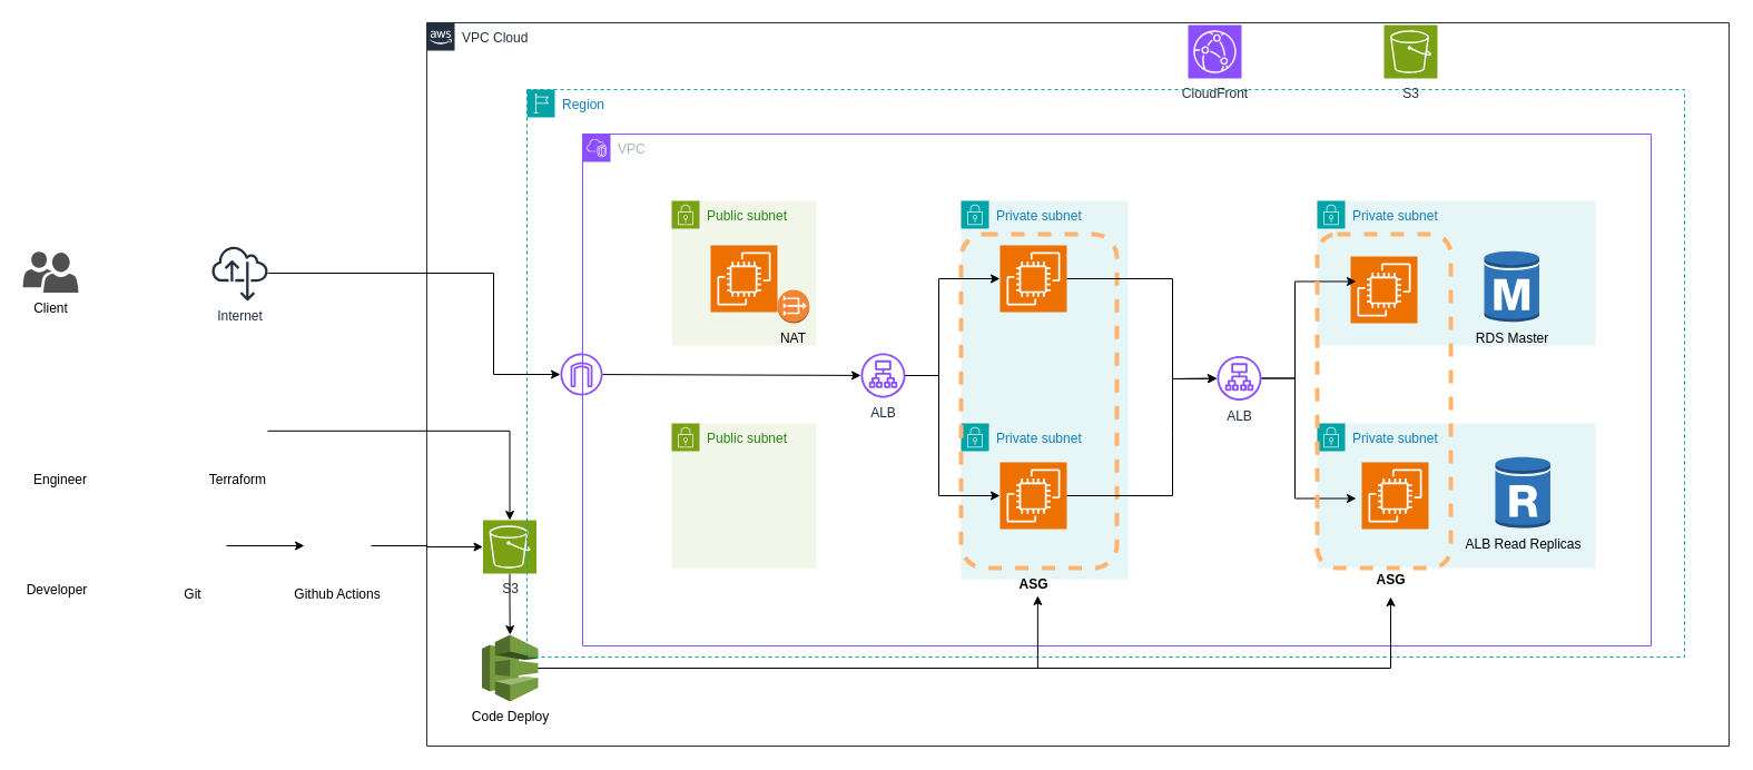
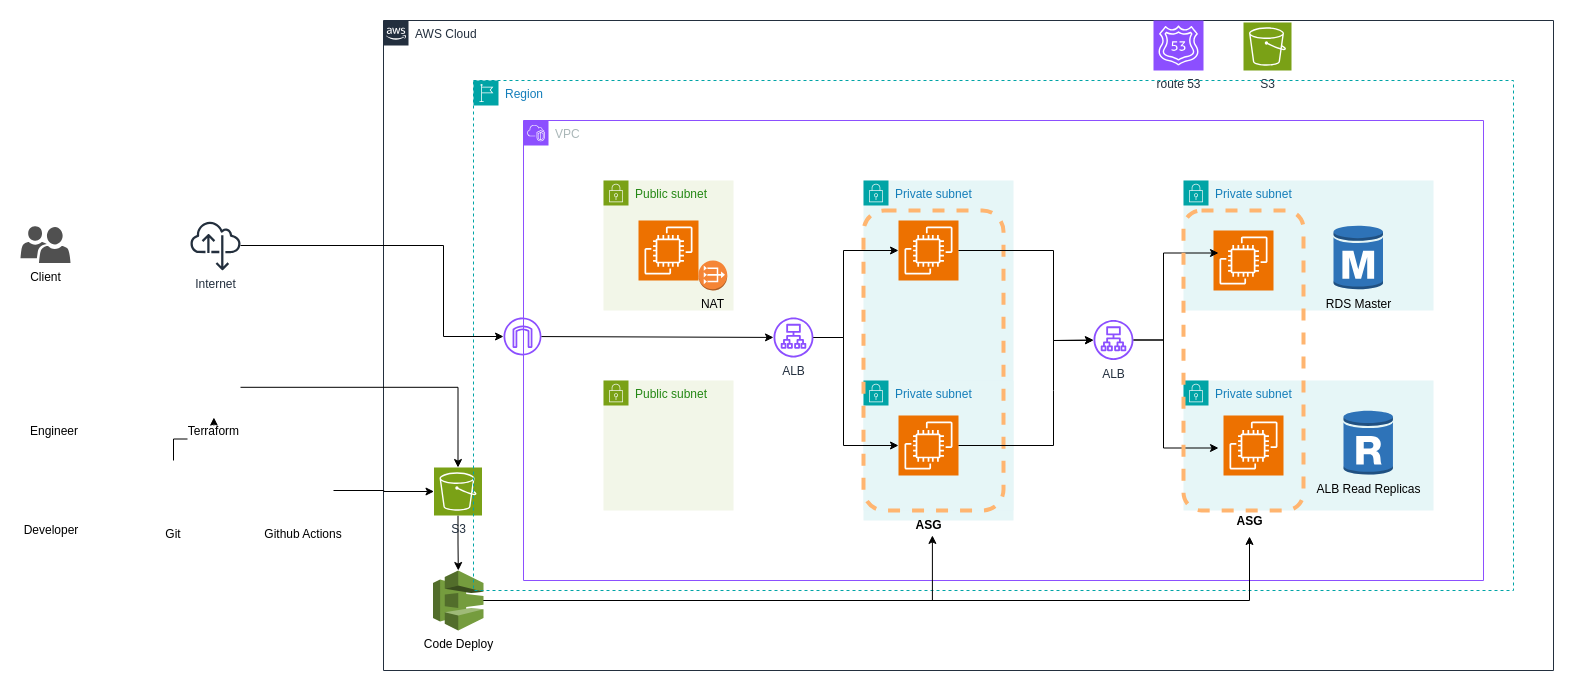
  <mxCell id="0" />
  <mxCell id="1" parent="0" />
- <mxCell id="2" value="VPC Cloud" style="points=[[0,0],[0.25,0],[0.5,0],[0.75,0],[1,0],[1,0.25],[1,0.5],[1,0.75],[1,1],[0.75,1],[0.5,1],[0.25,1],[0,1],[0,0.75],[0,0.5],[0,0.25]];outlineConnect=0;gradientColor=none;html=1;whiteSpace=wrap;fontSize=12;fontStyle=0;container=1;pointerEvents=0;collapsible=0;recursiveResize=0;shape=mxgraph.aws4.group;grIcon=mxgraph.aws4.group_aws_cloud_alt;strokeColor=#232F3E;fillColor=none;verticalAlign=top;align=left;spacingLeft=30;fontColor=#232F3E;dashed=0;" parent="1" vertex="1"><mxGeometry x="383" y="20" width="1170" height="650" as="geometry" /></mxCell>
+ <mxCell id="2" value="AWS Cloud" style="points=[[0,0],[0.25,0],[0.5,0],[0.75,0],[1,0],[1,0.25],[1,0.5],[1,0.75],[1,1],[0.75,1],[0.5,1],[0.25,1],[0,1],[0,0.75],[0,0.5],[0,0.25]];outlineConnect=0;gradientColor=none;html=1;whiteSpace=wrap;fontSize=12;fontStyle=0;container=1;pointerEvents=0;collapsible=0;recursiveResize=0;shape=mxgraph.aws4.group;grIcon=mxgraph.aws4.group_aws_cloud_alt;strokeColor=#232F3E;fillColor=none;verticalAlign=top;align=left;spacingLeft=30;fontColor=#232F3E;dashed=0;" parent="1" vertex="1"><mxGeometry x="383" y="20" width="1170" height="650" as="geometry" /></mxCell>
+ <mxCell id="3" value="route 53" style="sketch=0;points=[[0,0,0],[0.25,0,0],[0.5,0,0],[0.75,0,0],[1,0,0],[0,1,0],[0.25,1,0],[0.5,1,0],[0.75,1,0],[1,1,0],[0,0.25,0],[0,0.5,0],[0,0.75,0],[1,0.25,0],[1,0.5,0],[1,0.75,0]];outlineConnect=0;fontColor=#232F3E;fillColor=#8C4FFF;strokeColor=#ffffff;dashed=0;verticalLabelPosition=bottom;verticalAlign=top;align=center;html=1;fontSize=12;fontStyle=0;aspect=fixed;shape=mxgraph.aws4.resourceIcon;resIcon=mxgraph.aws4.route_53;" parent="2" vertex="1"><mxGeometry x="770" width="50" height="50" as="geometry" /></mxCell>
  <mxCell id="4" value="S3" style="sketch=0;points=[[0,0,0],[0.25,0,0],[0.5,0,0],[0.75,0,0],[1,0,0],[0,1,0],[0.25,1,0],[0.5,1,0],[0.75,1,0],[1,1,0],[0,0.25,0],[0,0.5,0],[0,0.75,0],[1,0.25,0],[1,0.5,0],[1,0.75,0]];outlineConnect=0;fontColor=#232F3E;fillColor=#7AA116;strokeColor=#ffffff;dashed=0;verticalLabelPosition=bottom;verticalAlign=top;align=center;html=1;fontSize=12;fontStyle=0;aspect=fixed;shape=mxgraph.aws4.resourceIcon;resIcon=mxgraph.aws4.s3;" parent="2" vertex="1"><mxGeometry x="860" y="2" width="48" height="48" as="geometry" /></mxCell>
- <mxCell id="5" value="CloudFront" style="sketch=0;points=[[0,0,0],[0.25,0,0],[0.5,0,0],[0.75,0,0],[1,0,0],[0,1,0],[0.25,1,0],[0.5,1,0],[0.75,1,0],[1,1,0],[0,0.25,0],[0,0.5,0],[0,0.75,0],[1,0.25,0],[1,0.5,0],[1,0.75,0]];outlineConnect=0;fontColor=#232F3E;fillColor=#8C4FFF;strokeColor=#ffffff;dashed=0;verticalLabelPosition=bottom;verticalAlign=top;align=center;html=1;fontSize=12;fontStyle=0;aspect=fixed;shape=mxgraph.aws4.resourceIcon;resIcon=mxgraph.aws4.cloudfront;" parent="2" vertex="1"><mxGeometry x="684" y="2" width="48" height="48" as="geometry" /></mxCell>
  <mxCell id="6" value="" style="edgeStyle=orthogonalEdgeStyle;rounded=0;orthogonalLoop=1;jettySize=auto;html=1;" edge="1" parent="2" source="7" target="8"><mxGeometry relative="1" as="geometry" /></mxCell>
  <mxCell id="7" value="S3" style="sketch=0;points=[[0,0,0],[0.25,0,0],[0.5,0,0],[0.75,0,0],[1,0,0],[0,1,0],[0.25,1,0],[0.5,1,0],[0.75,1,0],[1,1,0],[0,0.25,0],[0,0.5,0],[0,0.75,0],[1,0.25,0],[1,0.5,0],[1,0.75,0]];outlineConnect=0;fontColor=#232F3E;fillColor=#7AA116;strokeColor=#ffffff;dashed=0;verticalLabelPosition=bottom;verticalAlign=top;align=center;html=1;fontSize=12;fontStyle=0;aspect=fixed;shape=mxgraph.aws4.resourceIcon;resIcon=mxgraph.aws4.s3;" vertex="1" parent="2"><mxGeometry x="50.5" y="447" width="48" height="48" as="geometry" /></mxCell>
  <mxCell id="8" value="Code Deploy" style="outlineConnect=0;dashed=0;verticalLabelPosition=bottom;verticalAlign=top;align=center;html=1;shape=mxgraph.aws3.codedeploy;fillColor=#759C3E;gradientColor=none;" vertex="1" parent="2"><mxGeometry x="49.5" y="550" width="50.5" height="60" as="geometry" /></mxCell>
  <mxCell id="9" value="Region" style="points=[[0,0],[0.25,0],[0.5,0],[0.75,0],[1,0],[1,0.25],[1,0.5],[1,0.75],[1,1],[0.75,1],[0.5,1],[0.25,1],[0,1],[0,0.75],[0,0.5],[0,0.25]];outlineConnect=0;gradientColor=none;html=1;whiteSpace=wrap;fontSize=12;fontStyle=0;container=1;pointerEvents=0;collapsible=0;recursiveResize=0;shape=mxgraph.aws4.group;grIcon=mxgraph.aws4.group_region;strokeColor=#00A4A6;fillColor=none;verticalAlign=top;align=left;spacingLeft=30;fontColor=#147EBA;dashed=1;" parent="1" vertex="1"><mxGeometry x="473" y="80" width="1040" height="510" as="geometry" /></mxCell>
  <mxCell id="10" value="VPC" style="points=[[0,0],[0.25,0],[0.5,0],[0.75,0],[1,0],[1,0.25],[1,0.5],[1,0.75],[1,1],[0.75,1],[0.5,1],[0.25,1],[0,1],[0,0.75],[0,0.5],[0,0.25]];outlineConnect=0;gradientColor=none;html=1;whiteSpace=wrap;fontSize=12;fontStyle=0;container=1;pointerEvents=0;collapsible=0;recursiveResize=0;shape=mxgraph.aws4.group;grIcon=mxgraph.aws4.group_vpc2;strokeColor=#8C4FFF;fillColor=none;verticalAlign=top;align=left;spacingLeft=30;fontColor=#AAB7B8;dashed=0;" parent="9" vertex="1"><mxGeometry x="50" y="40" width="960" height="460" as="geometry" /></mxCell>
  <mxCell id="11" value="Public subnet" style="points=[[0,0],[0.25,0],[0.5,0],[0.75,0],[1,0],[1,0.25],[1,0.5],[1,0.75],[1,1],[0.75,1],[0.5,1],[0.25,1],[0,1],[0,0.75],[0,0.5],[0,0.25]];outlineConnect=0;gradientColor=none;html=1;whiteSpace=wrap;fontSize=12;fontStyle=0;container=1;pointerEvents=0;collapsible=0;recursiveResize=0;shape=mxgraph.aws4.group;grIcon=mxgraph.aws4.group_security_group;grStroke=0;strokeColor=#7AA116;fillColor=#F2F6E8;verticalAlign=top;align=left;spacingLeft=30;fontColor=#248814;dashed=0;" parent="10" vertex="1"><mxGeometry x="80" y="60" width="130" height="130" as="geometry" /></mxCell>
  <mxCell id="12" value="" style="sketch=0;points=[[0,0,0],[0.25,0,0],[0.5,0,0],[0.75,0,0],[1,0,0],[0,1,0],[0.25,1,0],[0.5,1,0],[0.75,1,0],[1,1,0],[0,0.25,0],[0,0.5,0],[0,0.75,0],[1,0.25,0],[1,0.5,0],[1,0.75,0]];outlineConnect=0;fontColor=#232F3E;fillColor=#ED7100;strokeColor=#ffffff;dashed=0;verticalLabelPosition=bottom;verticalAlign=top;align=center;html=1;fontSize=12;fontStyle=0;aspect=fixed;shape=mxgraph.aws4.resourceIcon;resIcon=mxgraph.aws4.ec2;" parent="11" vertex="1"><mxGeometry x="35" y="40" width="60" height="60" as="geometry" /></mxCell>
  <mxCell id="13" value="NAT" style="outlineConnect=0;dashed=0;verticalLabelPosition=bottom;verticalAlign=top;align=center;html=1;shape=mxgraph.aws3.vpc_nat_gateway;fillColor=#F58536;gradientColor=none;" vertex="1" parent="11"><mxGeometry x="95" y="80" width="28.75" height="30" as="geometry" /></mxCell>
  <mxCell id="14" value="Public subnet" style="points=[[0,0],[0.25,0],[0.5,0],[0.75,0],[1,0],[1,0.25],[1,0.5],[1,0.75],[1,1],[0.75,1],[0.5,1],[0.25,1],[0,1],[0,0.75],[0,0.5],[0,0.25]];outlineConnect=0;gradientColor=none;html=1;whiteSpace=wrap;fontSize=12;fontStyle=0;container=1;pointerEvents=0;collapsible=0;recursiveResize=0;shape=mxgraph.aws4.group;grIcon=mxgraph.aws4.group_security_group;grStroke=0;strokeColor=#7AA116;fillColor=#F2F6E8;verticalAlign=top;align=left;spacingLeft=30;fontColor=#248814;dashed=0;" parent="10" vertex="1"><mxGeometry x="80" y="260" width="130" height="130" as="geometry" /></mxCell>
  <mxCell id="15" value="Private subnet" style="points=[[0,0],[0.25,0],[0.5,0],[0.75,0],[1,0],[1,0.25],[1,0.5],[1,0.75],[1,1],[0.75,1],[0.5,1],[0.25,1],[0,1],[0,0.75],[0,0.5],[0,0.25]];outlineConnect=0;gradientColor=none;html=1;whiteSpace=wrap;fontSize=12;fontStyle=0;container=1;pointerEvents=0;collapsible=0;recursiveResize=0;shape=mxgraph.aws4.group;grIcon=mxgraph.aws4.group_security_group;grStroke=0;strokeColor=#00A4A6;fillColor=#E6F6F7;verticalAlign=top;align=left;spacingLeft=30;fontColor=#147EBA;dashed=0;" parent="10" vertex="1"><mxGeometry x="340" y="60" width="150" height="340" as="geometry" /></mxCell>
  <mxCell id="16" value="" style="sketch=0;points=[[0,0,0],[0.25,0,0],[0.5,0,0],[0.75,0,0],[1,0,0],[0,1,0],[0.25,1,0],[0.5,1,0],[0.75,1,0],[1,1,0],[0,0.25,0],[0,0.5,0],[0,0.75,0],[1,0.25,0],[1,0.5,0],[1,0.75,0]];outlineConnect=0;fontColor=#232F3E;fillColor=#ED7100;strokeColor=#ffffff;dashed=0;verticalLabelPosition=bottom;verticalAlign=top;align=center;html=1;fontSize=12;fontStyle=0;aspect=fixed;shape=mxgraph.aws4.resourceIcon;resIcon=mxgraph.aws4.ec2;" parent="15" vertex="1"><mxGeometry x="35" y="40" width="60" height="60" as="geometry" /></mxCell>
  <mxCell id="17" value="Private subnet" style="points=[[0,0],[0.25,0],[0.5,0],[0.75,0],[1,0],[1,0.25],[1,0.5],[1,0.75],[1,1],[0.75,1],[0.5,1],[0.25,1],[0,1],[0,0.75],[0,0.5],[0,0.25]];outlineConnect=0;gradientColor=none;html=1;whiteSpace=wrap;fontSize=12;fontStyle=0;container=1;pointerEvents=0;collapsible=0;recursiveResize=0;shape=mxgraph.aws4.group;grIcon=mxgraph.aws4.group_security_group;grStroke=0;strokeColor=#00A4A6;fillColor=#E6F6F7;verticalAlign=top;align=left;spacingLeft=30;fontColor=#147EBA;dashed=0;" parent="15" vertex="1"><mxGeometry y="200" width="150" height="130" as="geometry" /></mxCell>
  <mxCell id="18" value="" style="sketch=0;points=[[0,0,0],[0.25,0,0],[0.5,0,0],[0.75,0,0],[1,0,0],[0,1,0],[0.25,1,0],[0.5,1,0],[0.75,1,0],[1,1,0],[0,0.25,0],[0,0.5,0],[0,0.75,0],[1,0.25,0],[1,0.5,0],[1,0.75,0]];outlineConnect=0;fontColor=#232F3E;fillColor=#ED7100;strokeColor=#ffffff;dashed=0;verticalLabelPosition=bottom;verticalAlign=top;align=center;html=1;fontSize=12;fontStyle=0;aspect=fixed;shape=mxgraph.aws4.resourceIcon;resIcon=mxgraph.aws4.ec2;" parent="17" vertex="1"><mxGeometry x="35" y="35" width="60" height="60" as="geometry" /></mxCell>
  <mxCell id="19" value="" style="rounded=1;whiteSpace=wrap;html=1;fillColor=none;strokeColor=#FFB570;strokeWidth=4;dashed=1;" vertex="1" parent="15"><mxGeometry y="30" width="140" height="300" as="geometry" /></mxCell>
  <mxCell id="20" value="Private subnet" style="points=[[0,0],[0.25,0],[0.5,0],[0.75,0],[1,0],[1,0.25],[1,0.5],[1,0.75],[1,1],[0.75,1],[0.5,1],[0.25,1],[0,1],[0,0.75],[0,0.5],[0,0.25]];outlineConnect=0;gradientColor=none;html=1;whiteSpace=wrap;fontSize=12;fontStyle=0;container=1;pointerEvents=0;collapsible=0;recursiveResize=0;shape=mxgraph.aws4.group;grIcon=mxgraph.aws4.group_security_group;grStroke=0;strokeColor=#00A4A6;fillColor=#E6F6F7;verticalAlign=top;align=left;spacingLeft=30;fontColor=#147EBA;dashed=0;" parent="10" vertex="1"><mxGeometry x="660" y="260" width="250" height="130" as="geometry" /></mxCell>
  <mxCell id="21" value="" style="sketch=0;points=[[0,0,0],[0.25,0,0],[0.5,0,0],[0.75,0,0],[1,0,0],[0,1,0],[0.25,1,0],[0.5,1,0],[0.75,1,0],[1,1,0],[0,0.25,0],[0,0.5,0],[0,0.75,0],[1,0.25,0],[1,0.5,0],[1,0.75,0]];outlineConnect=0;fontColor=#232F3E;fillColor=#ED7100;strokeColor=#ffffff;dashed=0;verticalLabelPosition=bottom;verticalAlign=top;align=center;html=1;fontSize=12;fontStyle=0;aspect=fixed;shape=mxgraph.aws4.resourceIcon;resIcon=mxgraph.aws4.ec2;" parent="20" vertex="1"><mxGeometry x="40" y="35" width="60" height="60" as="geometry" /></mxCell>
  <mxCell id="22" value="ALB Read Replicas" style="outlineConnect=0;dashed=0;verticalLabelPosition=bottom;verticalAlign=top;align=center;html=1;shape=mxgraph.aws3.rds_db_instance_read_replica;fillColor=#2E73B8;gradientColor=none;" parent="20" vertex="1"><mxGeometry x="160" y="29" width="49.5" height="66" as="geometry" /></mxCell>
  <mxCell id="23" value="Private subnet" style="points=[[0,0],[0.25,0],[0.5,0],[0.75,0],[1,0],[1,0.25],[1,0.5],[1,0.75],[1,1],[0.75,1],[0.5,1],[0.25,1],[0,1],[0,0.75],[0,0.5],[0,0.25]];outlineConnect=0;gradientColor=none;html=1;whiteSpace=wrap;fontSize=12;fontStyle=0;container=1;pointerEvents=0;collapsible=0;recursiveResize=0;shape=mxgraph.aws4.group;grIcon=mxgraph.aws4.group_security_group;grStroke=0;strokeColor=#00A4A6;fillColor=#E6F6F7;verticalAlign=top;align=left;spacingLeft=30;fontColor=#147EBA;dashed=0;" parent="10" vertex="1"><mxGeometry x="660" y="60" width="250" height="130" as="geometry" /></mxCell>
  <mxCell id="24" value="" style="sketch=0;points=[[0,0,0],[0.25,0,0],[0.5,0,0],[0.75,0,0],[1,0,0],[0,1,0],[0.25,1,0],[0.5,1,0],[0.75,1,0],[1,1,0],[0,0.25,0],[0,0.5,0],[0,0.75,0],[1,0.25,0],[1,0.5,0],[1,0.75,0]];outlineConnect=0;fontColor=#232F3E;fillColor=#ED7100;strokeColor=#ffffff;dashed=0;verticalLabelPosition=bottom;verticalAlign=top;align=center;html=1;fontSize=12;fontStyle=0;aspect=fixed;shape=mxgraph.aws4.resourceIcon;resIcon=mxgraph.aws4.ec2;" parent="23" vertex="1"><mxGeometry x="30" y="50" width="60" height="60" as="geometry" /></mxCell>
  <mxCell id="25" value="RDS Master" style="outlineConnect=0;dashed=0;verticalLabelPosition=bottom;verticalAlign=top;align=center;html=1;shape=mxgraph.aws3.rds_db_instance;fillColor=#2E73B8;gradientColor=none;" parent="23" vertex="1"><mxGeometry x="150" y="44" width="49.5" height="66" as="geometry" /></mxCell>
  <mxCell id="26" value="" style="sketch=0;outlineConnect=0;fontColor=#232F3E;gradientColor=none;fillColor=#8C4FFF;strokeColor=none;dashed=0;verticalLabelPosition=bottom;verticalAlign=top;align=center;html=1;fontSize=12;fontStyle=0;aspect=fixed;pointerEvents=1;shape=mxgraph.aws4.internet_gateway;" parent="10" vertex="1"><mxGeometry x="-20" y="197" width="38" height="38" as="geometry" /></mxCell>
  <mxCell id="27" value="ALB" style="sketch=0;outlineConnect=0;fontColor=#232F3E;gradientColor=none;fillColor=#8C4FFF;strokeColor=none;dashed=0;verticalLabelPosition=bottom;verticalAlign=top;align=center;html=1;fontSize=12;fontStyle=0;aspect=fixed;pointerEvents=1;shape=mxgraph.aws4.application_load_balancer;" parent="10" vertex="1"><mxGeometry x="250" y="197" width="40" height="40" as="geometry" /></mxCell>
  <mxCell id="28" value="" style="endArrow=classic;html=1;rounded=0;" parent="10" source="26" target="27" edge="1"><mxGeometry width="50" height="50" relative="1" as="geometry"><mxPoint x="100" y="220" as="sourcePoint" /><mxPoint x="150" y="170" as="targetPoint" /></mxGeometry></mxCell>
  <mxCell id="29" value="" style="endArrow=classic;html=1;rounded=0;entryX=0;entryY=0.5;entryDx=0;entryDy=0;entryPerimeter=0;" parent="10" source="27" target="16" edge="1"><mxGeometry width="50" height="50" relative="1" as="geometry"><mxPoint x="360" y="218" as="sourcePoint" /><mxPoint x="410" y="168" as="targetPoint" /><Array as="points"><mxPoint x="320" y="217" /><mxPoint x="320" y="130" /></Array></mxGeometry></mxCell>
  <mxCell id="30" value="" style="endArrow=classic;html=1;rounded=0;entryX=0;entryY=0.5;entryDx=0;entryDy=0;entryPerimeter=0;" parent="10" source="27" target="18" edge="1"><mxGeometry width="50" height="50" relative="1" as="geometry"><mxPoint x="690" y="240" as="sourcePoint" /><mxPoint x="740" y="190" as="targetPoint" /><Array as="points"><mxPoint x="320" y="217" /><mxPoint x="320" y="325" /></Array></mxGeometry></mxCell>
  <mxCell id="31" value="ALB" style="sketch=0;outlineConnect=0;fontColor=#232F3E;gradientColor=none;fillColor=#8C4FFF;strokeColor=none;dashed=0;verticalLabelPosition=bottom;verticalAlign=top;align=center;html=1;fontSize=12;fontStyle=0;aspect=fixed;pointerEvents=1;shape=mxgraph.aws4.application_load_balancer;" parent="10" vertex="1"><mxGeometry x="570" y="199.5" width="40" height="40" as="geometry" /></mxCell>
  <mxCell id="32" value="" style="endArrow=classic;html=1;rounded=0;entryX=0;entryY=0.5;entryDx=0;entryDy=0;entryPerimeter=0;" parent="10" source="31" edge="1"><mxGeometry width="50" height="50" relative="1" as="geometry"><mxPoint x="1010" y="242.5" as="sourcePoint" /><mxPoint x="695" y="327.5" as="targetPoint" /><Array as="points"><mxPoint x="640" y="219.5" /><mxPoint x="640" y="327.5" /></Array></mxGeometry></mxCell>
  <mxCell id="33" value="" style="endArrow=classic;html=1;rounded=0;entryX=0;entryY=0.5;entryDx=0;entryDy=0;entryPerimeter=0;" parent="10" source="31" edge="1"><mxGeometry width="50" height="50" relative="1" as="geometry"><mxPoint x="680" y="220.5" as="sourcePoint" /><mxPoint x="695" y="132.5" as="targetPoint" /><Array as="points"><mxPoint x="640" y="219.5" /><mxPoint x="640" y="132.5" /></Array></mxGeometry></mxCell>
  <mxCell id="34" value="" style="endArrow=classic;html=1;rounded=0;exitX=1;exitY=0.5;exitDx=0;exitDy=0;exitPerimeter=0;" parent="10" source="16" target="31" edge="1"><mxGeometry width="50" height="50" relative="1" as="geometry"><mxPoint x="420" y="-160" as="sourcePoint" /><mxPoint x="470" y="-210" as="targetPoint" /><Array as="points"><mxPoint x="530" y="130" /><mxPoint x="530" y="220" /></Array></mxGeometry></mxCell>
  <mxCell id="35" value="" style="endArrow=classic;html=1;rounded=0;exitX=1;exitY=0.5;exitDx=0;exitDy=0;exitPerimeter=0;" parent="10" source="18" target="31" edge="1"><mxGeometry width="50" height="50" relative="1" as="geometry"><mxPoint x="500" y="-140" as="sourcePoint" /><mxPoint x="550" y="-190" as="targetPoint" /><Array as="points"><mxPoint x="530" y="325" /><mxPoint x="530" y="270" /><mxPoint x="530" y="220" /></Array></mxGeometry></mxCell>
  <mxCell id="36" value="" style="rounded=1;whiteSpace=wrap;html=1;fillColor=none;strokeColor=#FFB570;strokeWidth=4;dashed=1;" vertex="1" parent="10"><mxGeometry x="660" y="90" width="120" height="300" as="geometry" /></mxCell>
  <mxCell id="37" value="&lt;b&gt;ASG&lt;/b&gt;" style="text;html=1;align=center;verticalAlign=middle;resizable=0;points=[];autosize=1;strokeColor=none;fillColor=none;" vertex="1" parent="10"><mxGeometry x="380" y="390" width="50" height="30" as="geometry" /></mxCell>
  <mxCell id="38" value="&lt;b&gt;ASG&lt;/b&gt;" style="text;html=1;align=center;verticalAlign=middle;resizable=0;points=[];autosize=1;strokeColor=none;fillColor=none;" vertex="1" parent="10"><mxGeometry x="701" y="386" width="50" height="30" as="geometry" /></mxCell>
  <mxCell id="39" value="Client" style="sketch=0;pointerEvents=1;shadow=0;dashed=0;html=1;strokeColor=none;labelPosition=center;verticalLabelPosition=bottom;verticalAlign=top;align=center;fillColor=#505050;shape=mxgraph.mscae.intune.user_group" parent="1" vertex="1"><mxGeometry x="20" y="225.5" width="50" height="37" as="geometry" /></mxCell>
  <mxCell id="40" style="edgeStyle=orthogonalEdgeStyle;rounded=0;orthogonalLoop=1;jettySize=auto;html=1;" edge="1" parent="1" source="41" target="26"><mxGeometry relative="1" as="geometry"><Array as="points"><mxPoint x="443" y="245" /><mxPoint x="443" y="336" /></Array></mxGeometry></mxCell>
  <mxCell id="41" value="Internet" style="sketch=0;outlineConnect=0;fontColor=#232F3E;gradientColor=none;fillColor=#232F3D;strokeColor=none;dashed=0;verticalLabelPosition=bottom;verticalAlign=top;align=center;html=1;fontSize=12;fontStyle=0;aspect=fixed;pointerEvents=1;shape=mxgraph.aws4.internet_alt22;" vertex="1" parent="1"><mxGeometry x="190" y="220" width="50" height="50" as="geometry" /></mxCell>
  <mxCell id="42" value="Developer" style="shape=image;verticalLabelPosition=bottom;labelBackgroundColor=default;verticalAlign=top;aspect=fixed;imageAspect=0;image=https://cdn-icons-png.flaticon.com/512/6840/6840478.png;" vertex="1" parent="1"><mxGeometry x="23" y="460" width="56" height="56" as="geometry" /></mxCell>
- <mxCell id="43" value="" style="edgeStyle=orthogonalEdgeStyle;rounded=0;orthogonalLoop=1;jettySize=auto;html=1;" edge="1" parent="1" source="44" target="46"><mxGeometry relative="1" as="geometry" /></mxCell>
+ <mxCell id="43" value="" style="edgeStyle=orthogonalEdgeStyle;rounded=0;orthogonalLoop=1;jettySize=auto;html=1;" edge="1" parent="1" source="44" target="51"><mxGeometry relative="1" as="geometry" /></mxCell>
  <mxCell id="44" value="Git" style="shape=image;verticalLabelPosition=bottom;labelBackgroundColor=default;verticalAlign=top;aspect=fixed;imageAspect=0;image=https://blog.kakaocdn.net/dn/chHJqf/btr0gC50E1R/S6e2gdgIrTTlKojkChnZsK/img.png;" vertex="1" parent="1"><mxGeometry x="143" y="460" width="60" height="60" as="geometry" /></mxCell>
  <mxCell id="45" value="" style="edgeStyle=orthogonalEdgeStyle;rounded=0;orthogonalLoop=1;jettySize=auto;html=1;" edge="1" parent="1" source="46" target="7"><mxGeometry relative="1" as="geometry" /></mxCell>
  <mxCell id="46" value="Github Actions" style="shape=image;verticalLabelPosition=bottom;labelBackgroundColor=default;verticalAlign=top;aspect=fixed;imageAspect=0;image=https://miro.medium.com/v2/resize:fit:400/1*txwKGJOoQ2W0ka_9htbu0Q.png;" vertex="1" parent="1"><mxGeometry x="273" y="460" width="60" height="60" as="geometry" /></mxCell>
  <mxCell id="47" value="" style="edgeStyle=orthogonalEdgeStyle;rounded=0;orthogonalLoop=1;jettySize=auto;html=1;entryX=0.578;entryY=0.831;entryDx=0;entryDy=0;entryPerimeter=0;" edge="1" parent="1" source="8" target="37"><mxGeometry relative="1" as="geometry"><mxPoint x="853" y="610" as="targetPoint" /></mxGeometry></mxCell>
  <mxCell id="48" style="edgeStyle=orthogonalEdgeStyle;rounded=0;orthogonalLoop=1;jettySize=auto;html=1;" edge="1" parent="1" source="8" target="38"><mxGeometry relative="1" as="geometry" /></mxCell>
  <mxCell id="49" value="Engineer" style="shape=image;verticalLabelPosition=bottom;labelBackgroundColor=default;verticalAlign=top;aspect=fixed;imageAspect=0;image=https://cdn-icons-png.flaticon.com/512/6009/6009939.png;" vertex="1" parent="1"><mxGeometry x="23" y="355" width="62" height="62" as="geometry" /></mxCell>
  <mxCell id="50" style="edgeStyle=orthogonalEdgeStyle;rounded=0;orthogonalLoop=1;jettySize=auto;html=1;" edge="1" parent="1" source="51" target="7"><mxGeometry relative="1" as="geometry" /></mxCell>
  <mxCell id="51" value="Terraform" style="shape=image;verticalLabelPosition=bottom;labelBackgroundColor=default;verticalAlign=top;aspect=fixed;imageAspect=0;image=https://static-00.iconduck.com/assets.00/terraform-icon-1803x2048-hodrzd3t.png;" vertex="1" parent="1"><mxGeometry x="186.76" y="356.5" width="53.24" height="60.5" as="geometry" /></mxCell>
